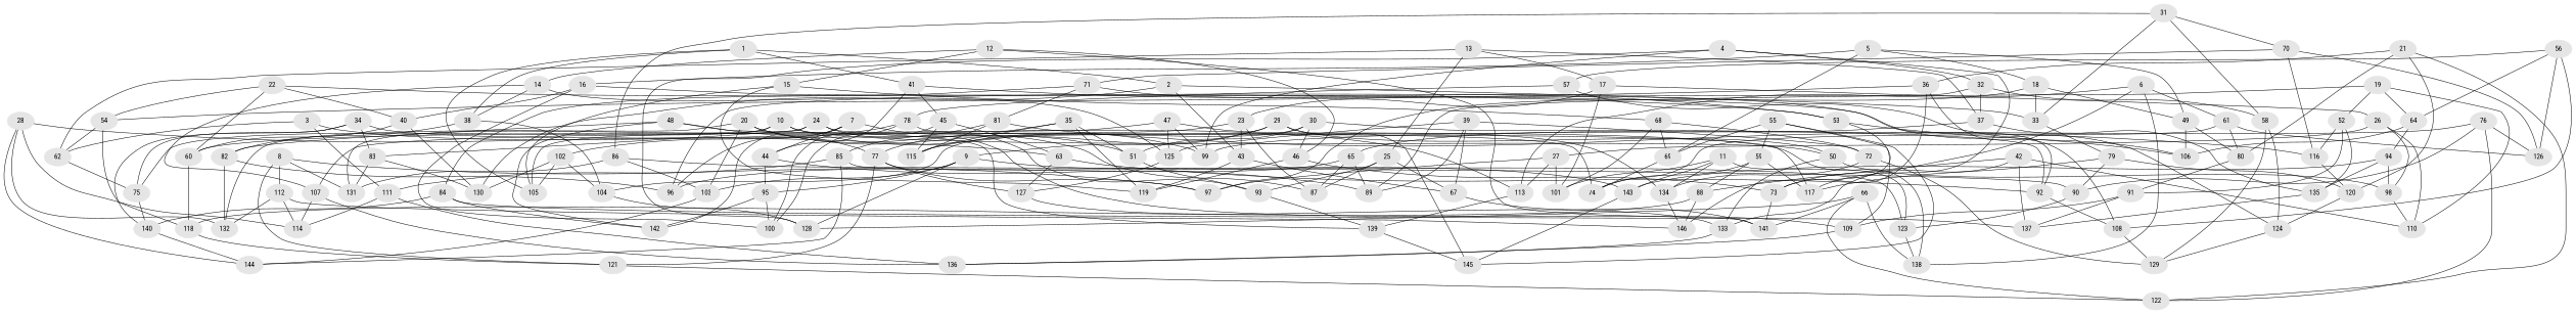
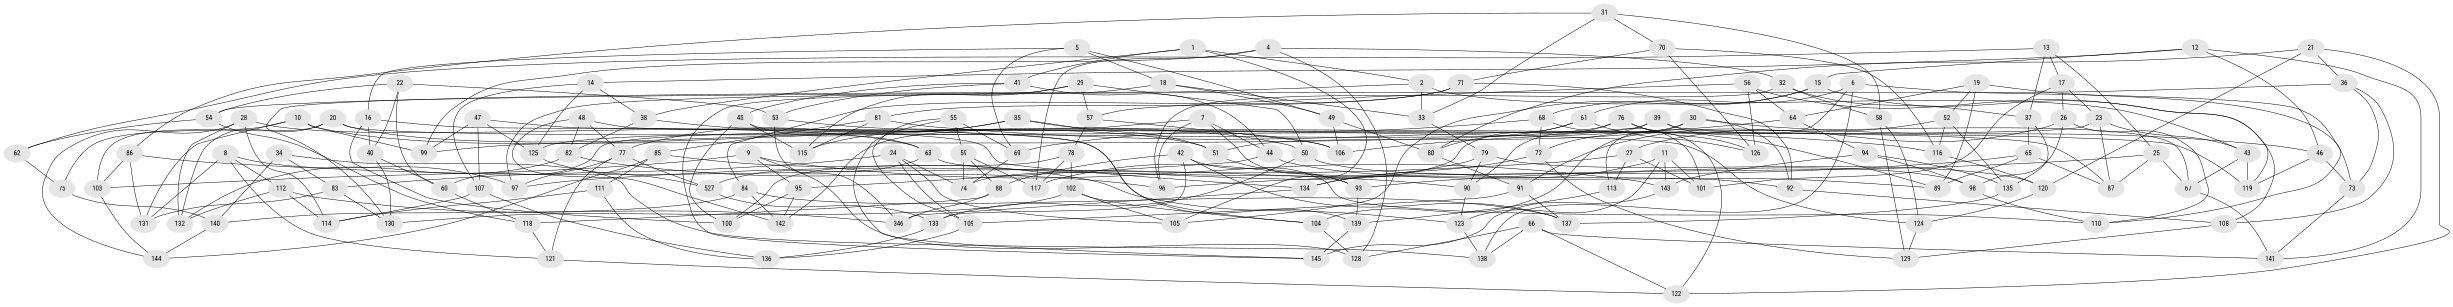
  graph {
    fontname="Roboto Condensed"
    node [color=gray90 fontname="Roboto Condensed" style=filled]
    edge [fontname="Roboto Condensed"]
    1
    2
    38
    41
    105
    33
    43
    130
    104
    82
    44
    53
    45
    79
    119
    67
-   3
    62
    111
    113
    75
    114
    136
    139
-   127
+   127 [label=527]
    133
    4
    32
    99
    117
    128
    96
    37
    58
    5
    16
    18
    49
    69
    40
    100
    124
    97
    80
    106
    74
    6
    61
    73
    138
    126
    141
    7
    93
    142
    95
    89
    8
    112
    121
    131
    132
-   146
+   146 [label=346]
    122
    9
    103
    143
    144
    145
    10
    50
    98
    140
    11
    101
    123
    134
    12
    14
    15
    46
    107
    125
    68
    13
    17
    25
    23
    26
    87
    65
    135
    72
    60
    129
    110
    27
    19
    52
    64
    91
    116
    94
    20
    51
    21
    36
    120
    54
    108
    22
    118
    24
    83
    109
    28
    63
    92
    29
    57
    115
    78
    30
    31
    70
    86
    71
    90
    34
    35
    77
    137
    39
    42
    88
    47
    48
    55
    59
    56
    102
    66
    81
    84
    85
    76
    1 -- 2
    1 -- 38
    1 -- 41
    1 -- 105
    2 -- 33
    2 -- 43
    2 -- 130
    38 -- 104
    38 -- 82
    41 -- 44
    41 -- 53
    41 -- 45
    33 -- 79
    43 -- 119
    43 -- 67
    104 -- 128
    82 -- 96
    82 -- 132
    44 -- 95
    44 -- 89
    53 -- 106
    53 -- 146
    45 -- 100
    45 -- 63
    45 -- 115
    79 -- 117
    79 -- 120
    79 -- 90
    67 -- 141
-   3 -- 62
-   3 -- 111
-   3 -- 113
    62 -- 75
    111 -- 114
    111 -- 136
    113 -- 139
    75 -- 140
    139 -- 145
    127 -- 133
    133 -- 136
    4 -- 32
    4 -- 99
    4 -- 117
    4 -- 128
    32 -- 96
    32 -- 37
    32 -- 58
    37 -- 65
    37 -- 135
    58 -- 124
    58 -- 129
    5 -- 16
    5 -- 18
    5 -- 49
    5 -- 69
    16 -- 40
    16 -- 100
    16 -- 124
    18 -- 33
    18 -- 49
    18 -- 97
    49 -- 80
    49 -- 106
    69 -- 74
    40 -- 130
    40 -- 60
    124 -- 129
    80 -- 91
    6 -- 113
    6 -- 61
    6 -- 73
    6 -- 138
    61 -- 80
    61 -- 74
    61 -- 126
    73 -- 141
    7 -- 44
    7 -- 96
    7 -- 93
    7 -- 142
    93 -- 139
    95 -- 100
    95 -- 142
    8 -- 97
    8 -- 112
    8 -- 121
    8 -- 131
    112 -- 114
    112 -- 132
    112 -- 146
    121 -- 122
    9 -- 128
    9 -- 95
    9 -- 103
    9 -- 143
    103 -- 144
    143 -- 145
    10 -- 75
    10 -- 99
    10 -- 131
    10 -- 50
    50 -- 133
    50 -- 98
    98 -- 110
    140 -- 144
    11 -- 143
    11 -- 101
    11 -- 123
    11 -- 134
    123 -- 138
    134 -- 146
    12 -- 141
    12 -- 14
    12 -- 15
    12 -- 46
    14 -- 38
    14 -- 107
    14 -- 125
    15 -- 105
    15 -- 119
    15 -- 68
    46 -- 119
    46 -- 73
    107 -- 114
    107 -- 136
    125 -- 127
    68 -- 69
    68 -- 101
    68 -- 72
    13 -- 62
    13 -- 37
    13 -- 17
    13 -- 25
    17 -- 101
    17 -- 23
    17 -- 26
    25 -- 67
    25 -- 93
    25 -- 87
    23 -- 43
    23 -- 87
    23 -- 60
    26 -- 98
    26 -- 110
    26 -- 27
    65 -- 96
    65 -- 89
    65 -- 87
    135 -- 137
    72 -- 134
    72 -- 129
    60 -- 118
    27 -- 113
    27 -- 97
    27 -- 101
    19 -- 89
    19 -- 110
    19 -- 52
    19 -- 64
    52 -- 135
    52 -- 91
    52 -- 116
    64 -- 106
    64 -- 94
    91 -- 109
    91 -- 137
    116 -- 120
    94 -- 143
    94 -- 98
    94 -- 135
    20 -- 132
    20 -- 103
    20 -- 87
    20 -- 51
    51 -- 93
    21 -- 80
    21 -- 122
    21 -- 36
    21 -- 120
    36 -- 73
    36 -- 54
    36 -- 108
    120 -- 124
    54 -- 62
    54 -- 118
    108 -- 129
    22 -- 53
    22 -- 40
    22 -- 60
    22 -- 54
    118 -- 121
    24 -- 105
    24 -- 74
    24 -- 83
    24 -- 109
    83 -- 130
    83 -- 131
    109 -- 136
    28 -- 114
    28 -- 132
    28 -- 144
    28 -- 63
    63 -- 127
    63 -- 92
    92 -- 108
    29 -- 145
    29 -- 50
-   29 -- 9
+   29 -- 57
    29 -- 115
    57 -- 106
    57 -- 78
    78 -- 117
    78 -- 100
    78 -- 102
    30 -- 104
    30 -- 46
    30 -- 51
    30 -- 92
    31 -- 33
    31 -- 58
    31 -- 70
    31 -- 86
    70 -- 126
    70 -- 116
    70 -- 71
    86 -- 131
    86 -- 103
    86 -- 90
    71 -- 92
    71 -- 81
    71 -- 84
    90 -- 123
-   34 -- 75
    34 -- 138
    34 -- 140
    34 -- 83
    35 -- 119
    35 -- 51
    35 -- 115
    35 -- 77
    77 -- 127
    77 -- 97
    77 -- 121
    39 -- 67
    39 -- 89
    39 -- 125
    39 -- 72
    42 -- 133
    42 -- 110
    42 -- 137
    42 -- 88
    88 -- 146
    88 -- 118
    47 -- 99
    47 -- 134
    47 -- 107
    47 -- 125
    48 -- 82
    48 -- 139
    48 -- 142
    48 -- 77
    55 -- 69
    55 -- 145
    55 -- 109
    55 -- 59
    59 -- 117
    59 -- 74
    59 -- 88
    56 -- 126
    56 -- 64
    56 -- 108
    56 -- 57
    102 -- 105
    102 -- 130
    102 -- 104
    66 -- 128
    66 -- 138
    66 -- 141
    66 -- 122
    81 -- 116
    81 -- 115
    81 -- 85
    84 -- 142
    84 -- 140
    84 -- 137
    85 -- 111
    85 -- 144
    85 -- 123
    76 -- 99
    76 -- 126
    76 -- 122
    76 -- 90
  }
